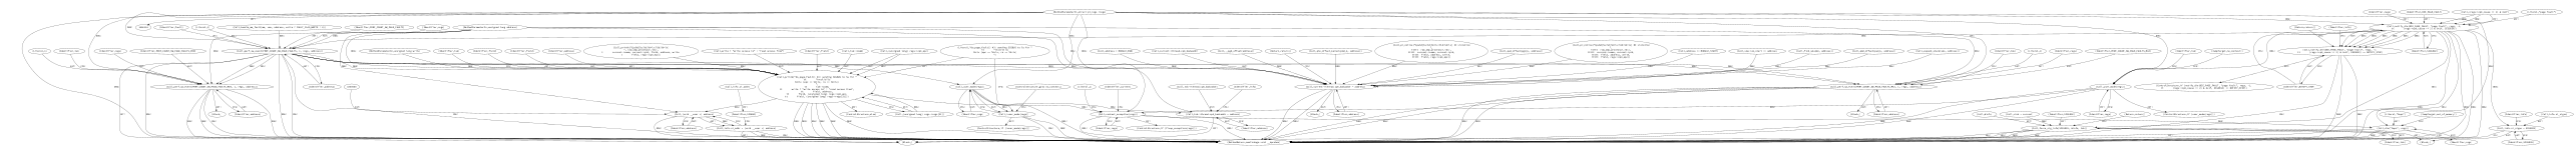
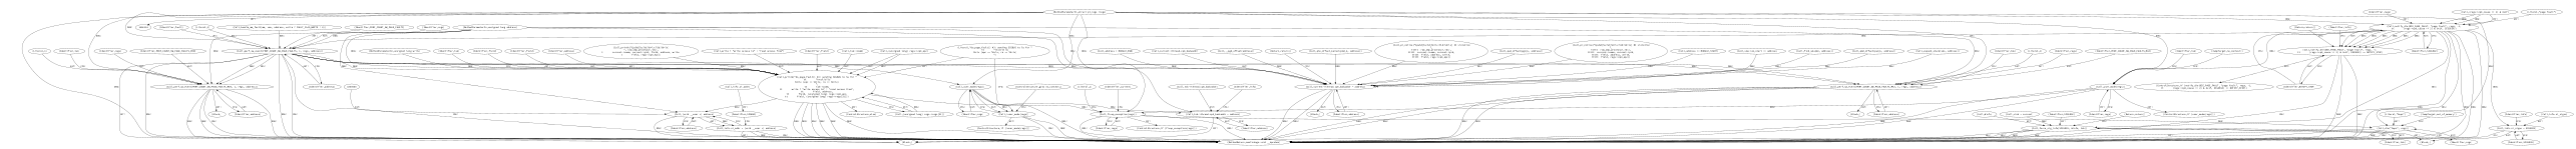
  digraph {
    fontname="Source Code Pro"
    node [fontname="Source Code Pro"]
    edge [fontname="Source Code Pro"]
    n1 [label="(MethodParameterIn,struct pt_regs *regs)"]
    n2 [label="(Call,notify_die(DIE_PAGE_FAULT, \"page fault\", regs, -1,\n\t\t       (regs->cp0_cause >> 2) & 0x1f, SIGSEGV))"]
    n3 [label="(Call,perf_sw_event(PERF_COUNT_SW_PAGE_FAULTS, 1, regs, address))"]
    n4 [label="(Call,perf_sw_event(PERF_COUNT_SW_PAGE_FAULTS_MAJ, 1, regs, address))"]
    n5 [label="(Call,perf_sw_event(PERF_COUNT_SW_PAGE_FAULTS_MIN, 1, regs, address))"]
    n6 [label="(Call,user_mode(regs))"]
-   n7 [label="(Call,context_exception(regs))"]
+   n7 [label="(Call,fixup_exception(regs))"]
    n8 [label="(Call,die(\"Oops\", regs))"]
    n9 [label="(Call,user_mode(regs))"]
    n10 [label="(MethodReturn,asmlinkage void __kprobes)"]
    1000114
    n12 [label="(Call,notify_die(DIE_PAGE_FAULT, \"page fault\", regs, -1,\n\t\t       (regs->cp0_cause >> 2) & 0x1f, SIGSEGV) == NOTIFY_STOP)"]
    n13 [label="(Call,info.si_signo = SIGSEGV)"]
    n14 [label="(Call,force_sig_info(SIGSEGV, &info, tsk))"]
    n15 [label="(Identifier,SIGSEGV)"]
    n16 [label="(Call,current->thread.cp0_baduaddr = address)"]
    n17 [label="(Call,printk(\"do_page_fault() #3: sending SIGBUS to %s for \"\n\t\t       \"invalid %s\n%0*lx (epc == %0*lx, ra == %0*lx)\n\",\n\t\t       tsk->comm,\n\t\t       write ? \"write access to\" : \"read access from\",\n\t\t       field, address,\n\t\t       field, (unsigned long) regs->cp0_epc,\n\t\t       field, (unsigned long) regs->regs[31]))"]
    n18 [label="(Block,)"]
    n19 [label="(Identifier,address)"]
    n20 [label="(Block,)"]
    n21 [label="(Identifier,address)"]
    n22 [label="(Block,)"]
    n23 [label="(Identifier,address)"]
    n24 [label="(Call,!user_mode(regs))"]
    n25 [label="(Identifier,regs)"]
    n26 [label="(ControlStructure,if (fixup_exception(regs)))"]
    n27 [label="(Identifier,regs)"]
    n28 [label="(Identifier,regs)"]
    n29 [label="(ControlStructure,if (user_mode(regs)))"]
    n30 [label="(Identifier,regs)"]
    n31 [label="(ControlStructure,if (notify_die(DIE_PAGE_FAULT, \"page fault\", regs, -1,\n\t\t       (regs->cp0_cause >> 2) & 0x1f, SIGSEGV) == NOTIFY_STOP))"]
    n32 [label="(Identifier,NOTIFY_STOP)"]
    n33 [label="(Block,)"]
    n34 [label="(Identifier,SIGSEGV)"]
    n35 [label="(Identifier,tsk)"]
    n36 [label="(Block,)"]
    n37 [label="(Identifier,address)"]
    n38 [label="(Call,tsk->thread.cp0_badvaddr = address)"]
    n39 [label="(Call,(void __user *) address)"]
    n40 [label="(ControlStructure,else)"]
    n41 [label="(Call,(unsigned long) regs->regs[31])"]
    n42 [label="(ControlStructure,if (!user_mode(regs)))"]
    n43 [label="(Identifier,address)"]
    n44 [label="(Call,info.si_addr = (void __user *) address)"]
    n45 [label="(Identifier,address)"]
    n46 [label="(Return,return;)"]
    n47 [label="(Literal,1)"]
    n48 [label="(Identifier,SIGSEGV)"]
    n49 [label="(Call,printk(\"Cpu%d[%s:%d:%0*lx:%ld:%0*lx]\n\", raw_smp_processor_id(),\n\t       current->comm, current->pid, field, address, write,\n\t       field, regs->cp0_epc))"]
    n50 [label="(Identifier,current)"]
    n51 [label="(Identifier,tsk)"]
    n52 [label="(Identifier,fault)"]
    n53 [label="(Call,write ? \"write access to\" : \"read access from\")"]
    n54 [label="(Identifier,tsk)"]
    n55 [label="(Call,pte_offset_kernel(pmd_k, address))"]
    n56 [label="(Literal,\"Oops\")"]
    n57 [label="(Literal,1)"]
    n58 [label="(JumpTarget,out_of_memory:)"]
    n59 [label="(Call,pr_notice(\"Cpu%d[%s:%d:%0*lx:%ld:%0*lx] XI violation\n\",\n\t\t\t\t\t  raw_smp_processor_id(),\n\t\t\t\t\t  current->comm, current->pid,\n\t\t\t\t\t  field, address, write,\n\t\t\t\t\t  field, regs->cp0_epc))"]
    n60 [label="(Call,(regs->cp0_cause >> 2) & 0x1f)"]
    n61 [label="(Call,pud_offset(pgd_k, address))"]
    n62 [label="(Call,handle_mm_fault(mm, vma, address, write ? FAULT_FLAG_WRITE : 0))"]
    n63 [label="(Call,pr_notice(\"Cpu%d[%s:%d:%0*lx:%ld:%0*lx] RI violation\n\",\n\t\t\t\t\t  raw_smp_processor_id(),\n\t\t\t\t\t  current->comm, current->pid,\n\t\t\t\t\t  field, address, write,\n\t\t\t\t\t  field, regs->cp0_epc))"]
    n64 [label="(Identifier,field)"]
    n65 [label="(Call,address >= MODULE_START)"]
    n66 [label="(Identifier,regs)"]
    n67 [label="(Identifier,PERF_COUNT_SW_PAGE_FAULTS)"]
    n68 [label="(Literal,\"page fault\")"]
    n69 [label="(Call,tsk->comm)"]
    n70 [label="(Identifier,regs)"]
    n71 [label="(Identifier,regs)"]
    n72 [label="(Call,(unsigned long) regs->cp0_epc)"]
    n73 [label="(Return,return;)"]
    n74 [label="(Call,vma->vm_start <= address)"]
    n75 [label="(JumpTarget,no_context:)"]
    n76 [label="(Identifier,info)"]
    n77 [label="(MethodParameterIn,unsigned long write)"]
    n78 [label="(Call,find_vma(mm, address))"]
    n79 [label="(Identifier,tsk)"]
    n80 [label="(Call,pmd_offset(pud_k, address))"]
    n81 [label="(Literal,1)"]
    n82 [label="(MethodParameterIn,unsigned long address)"]
    n83 [label="(Identifier,SIGBUS)"]
    n84 [label="(Call,expand_stack(vma, address))"]
    n85 [label="(Call,&info)"]
    n86 [label="(Identifier,regs)"]
    n87 [label="(Identifier,PERF_COUNT_SW_PAGE_FAULTS_MIN)"]
    n88 [label="(Call,address < MODULE_END)"]
    n89 [label="(Literal,\"do_page_fault() #3: sending SIGBUS to %s for \"\n\t\t       \"invalid %s\n%0*lx (epc == %0*lx, ra == %0*lx)\n\")"]
    n90 [label="(ControlStructure,goto no_context;)"]
    n91 [label="(Identifier,info)"]
    n92 [label="(Call,current->thread.cp0_baduaddr)"]
    n93 [label="(Call,info.si_addr)"]
    n94 [label="(Identifier,PERF_COUNT_SW_PAGE_FAULTS_MAJ)"]
    n95 [label="(Call,*tsk = current)"]
    n96 [label="(Literal,1)"]
    n97 [label="(Call,tsk->thread.cp0_badvaddr)"]
-   n98 [label="(Identifier,DIE_PAGE_FAULT)"]
    n99 [label="(Identifier,field)"]
    n100 [label="(Identifier,field)"]
    n101 [label="(Call,__pgd_offset(address))"]
    n102 [label="(Call,info.si_signo)"]
    n103 [label="(Identifier,info)"]
    n104 [label="(Return,return;)"]
    n105 [label="(Identifier,tsk)"]
    n106 [label="(Identifier,address)"]
    1000560
    n1 -> n2 [label="DDG: "]
    n1 -> n3 [label="DDG: "]
    n1 -> n4 [label="DDG: "]
    n1 -> n5 [label="DDG: "]
    n1 -> n6 [label="DDG: "]
    n1 -> n7 [label="DDG: "]
    n1 -> n8 [label="DDG: "]
    n1 -> n9 [label="DDG: "]
    n1 -> n10 [label="DDG: "]
    n1 -> 1000114 [label="AST: "]
    n2 -> n3 [label="DDG: "]
    n2 -> n9 [label="DDG: "]
    n2 -> n10 [label="DDG: "]
    n2 -> n10 [label="DDG: "]
    n2 -> n10 [label="DDG: "]
    n2 -> n10 [label="DDG: "]
    n2 -> n10 [label="DDG: "]
    n2 -> n12 [label="AST: "]
    n2 -> n12 [label="DDG: "]
    n2 -> n12 [label="DDG: "]
    n2 -> n12 [label="DDG: "]
    n2 -> n12 [label="DDG: "]
    n2 -> n12 [label="DDG: "]
    n2 -> n12 [label="DDG: "]
    n2 -> n13 [label="DDG: "]
    n2 -> n14 [label="DDG: "]
    n2 -> n15 [label="CFG: "]
    n3 -> n4 [label="DDG: "]
    n3 -> n4 [label="DDG: "]
    n3 -> n5 [label="DDG: "]
    n3 -> n5 [label="DDG: "]
    n3 -> n6 [label="DDG: "]
    n3 -> n10 [label="DDG: "]
    n3 -> n10 [label="DDG: "]
    n3 -> n10 [label="DDG: "]
    n3 -> n10 [label="DDG: "]
    n3 -> n16 [label="DDG: "]
    n3 -> n17 [label="DDG: "]
    n3 -> n18 [label="AST: "]
    n3 -> n19 [label="CFG: "]
    n4 -> n10 [label="DDG: "]
    n4 -> n10 [label="DDG: "]
    n4 -> n10 [label="DDG: "]
    n4 -> n10 [label="DDG: "]
    n4 -> n20 [label="AST: "]
    n4 -> n21 [label="CFG: "]
    n5 -> n10 [label="DDG: "]
    n5 -> n10 [label="DDG: "]
    n5 -> n10 [label="DDG: "]
    n5 -> n10 [label="DDG: "]
    n5 -> n22 [label="AST: "]
    n5 -> n23 [label="CFG: "]
    n6 -> n7 [label="DDG: "]
    n6 -> n10 [label="DDG: "]
    n6 -> n24 [label="AST: "]
    n6 -> n24 [label="DDG: "]
    n6 -> n25 [label="CFG: "]
    n7 -> n8 [label="DDG: "]
    n7 -> n10 [label="DDG: "]
    n7 -> n10 [label="DDG: "]
    n7 -> n26 [label="AST: "]
    n7 -> n27 [label="CFG: "]
    n8 -> n10 [label="DDG: "]
    n8 -> n10 [label="DDG: "]
    n8 -> n18 [label="AST: "]
    n8 -> n28 [label="CFG: "]
    n9 -> n7 [label="DDG: "]
    n9 -> n10 [label="DDG: "]
    n9 -> n10 [label="DDG: "]
    n9 -> n29 [label="AST: "]
    n9 -> n30 [label="CFG: "]
    n12 -> n10 [label="DDG: "]
    n12 -> n10 [label="DDG: "]
    n12 -> n10 [label="DDG: "]
    n12 -> n31 [label="AST: "]
    n12 -> n32 [label="CFG: "]
    n13 -> n10 [label="CFG: "]
    n13 -> n33 [label="AST: "]
    n13 -> n34 [label="CFG: "]
    n14 -> n10 [label="DDG: "]
    n14 -> n10 [label="DDG: "]
    n14 -> n10 [label="DDG: "]
    n14 -> n10 [label="DDG: "]
    n14 -> n33 [label="AST: "]
    n14 -> n35 [label="CFG: "]
    n15 -> n2 [label="AST: "]
    n16 -> n10 [label="DDG: "]
    n16 -> n10 [label="DDG: "]
    n16 -> n36 [label="AST: "]
    n16 -> n37 [label="CFG: "]
    n17 -> n10 [label="DDG: "]
    n17 -> n10 [label="DDG: "]
    n17 -> n10 [label="DDG: "]
    n17 -> n10 [label="DDG: "]
    n17 -> n10 [label="DDG: "]
    n17 -> n10 [label="DDG: "]
    n17 -> n38 [label="DDG: "]
    n17 -> n39 [label="DDG: "]
    n17 -> n40 [label="AST: "]
    n17 -> n41 [label="CFG: "]
    n19 -> n3 [label="AST: "]
    n21 -> n4 [label="AST: "]
    n23 -> n5 [label="AST: "]
    n24 -> n6 [label="CFG: "]
    n24 -> n10 [label="DDG: "]
    n24 -> n10 [label="DDG: "]
    n24 -> n42 [label="AST: "]
    n25 -> n6 [label="AST: "]
    n27 -> n7 [label="AST: "]
    n28 -> n8 [label="AST: "]
    n30 -> n9 [label="AST: "]
    n32 -> n2 [label="CFG: "]
    n32 -> n12 [label="AST: "]
    n34 -> n13 [label="AST: "]
    n35 -> n14 [label="AST: "]
    n37 -> n16 [label="AST: "]
    n38 -> n18 [label="AST: "]
    n38 -> n43 [label="CFG: "]
    n39 -> n10 [label="DDG: "]
    n39 -> n44 [label="AST: "]
    n39 -> n44 [label="DDG: "]
    n39 -> n45 [label="CFG: "]
    n41 -> n17 [label="AST: "]
    n41 -> n17 [label="DDG: "]
    n43 -> n38 [label="AST: "]
    n44 -> n10 [label="DDG: "]
    n44 -> n10 [label="DDG: "]
    n44 -> n18 [label="AST: "]
    n44 -> n39 [label="CFG: "]
    n45 -> n39 [label="AST: "]
    n46 -> n12 [label="CFG: "]
    n47 -> n7 [label="CFG: "]
    n48 -> n14 [label="AST: "]
    n49 -> n17 [label="DDG: "]
    n50 -> n7 [label="CFG: "]
    n51 -> n9 [label="CFG: "]
    n52 -> n3 [label="CFG: "]
    n53 -> n17 [label="AST: "]
    n54 -> n4 [label="CFG: "]
    n55 -> n16 [label="DDG: "]
    n56 -> n8 [label="AST: "]
    n57 -> n3 [label="AST: "]
    n58 -> n8 [label="CFG: "]
    n59 -> n16 [label="DDG: "]
    n60 -> n2 [label="AST: "]
    n60 -> n2 [label="DDG: "]
    n60 -> n2 [label="DDG: "]
    n61 -> n16 [label="DDG: "]
    n62 -> n3 [label="DDG: "]
    n63 -> n16 [label="DDG: "]
    n64 -> n17 [label="AST: "]
    n65 -> n16 [label="DDG: "]
    n66 -> n5 [label="AST: "]
    n67 -> n3 [label="AST: "]
    n68 -> n2 [label="AST: "]
    n69 -> n17 [label="AST: "]
    n70 -> n2 [label="AST: "]
    n71 -> n3 [label="AST: "]
    n72 -> n17 [label="AST: "]
    n72 -> n17 [label="DDG: "]
    n73 -> n14 [label="CFG: "]
    n74 -> n16 [label="DDG: "]
    n75 -> n9 [label="CFG: "]
    n76 -> n38 [label="CFG: "]
    n77 -> n17 [label="DDG: "]
    n78 -> n16 [label="DDG: "]
    n79 -> n17 [label="CFG: "]
    n80 -> n16 [label="DDG: "]
    n81 -> n4 [label="AST: "]
    n82 -> n3 [label="DDG: "]
    n82 -> n4 [label="DDG: "]
    n82 -> n5 [label="DDG: "]
    n82 -> n16 [label="DDG: "]
    n82 -> n17 [label="DDG: "]
    n82 -> n38 [label="DDG: "]
    n82 -> n39 [label="DDG: "]
    n83 -> n44 [label="CFG: "]
    n84 -> n16 [label="DDG: "]
    n85 -> n14 [label="AST: "]
    n86 -> n4 [label="AST: "]
    n87 -> n5 [label="AST: "]
    n88 -> n16 [label="DDG: "]
    n89 -> n17 [label="AST: "]
    n89 -> n24 [label="CFG: "]
    n90 -> n24 [label="CFG: "]
    n91 -> n13 [label="CFG: "]
    n92 -> n16 [label="AST: "]
    n93 -> n83 [label="AST: "]
    n94 -> n4 [label="AST: "]
    n95 -> n14 [label="DDG: "]
    n96 -> n5 [label="AST: "]
    n97 -> n38 [label="AST: "]
-   n98 -> n2 [label="AST: "]
    n99 -> n17 [label="AST: "]
    n100 -> n17 [label="AST: "]
    n101 -> n16 [label="DDG: "]
    n102 -> n13 [label="AST: "]
    n103 -> n12 [label="CFG: "]
    n104 -> n16 [label="CFG: "]
    n105 -> n5 [label="CFG: "]
    n106 -> n17 [label="AST: "]
    1000560 -> n39 [label="AST: "]
  }
